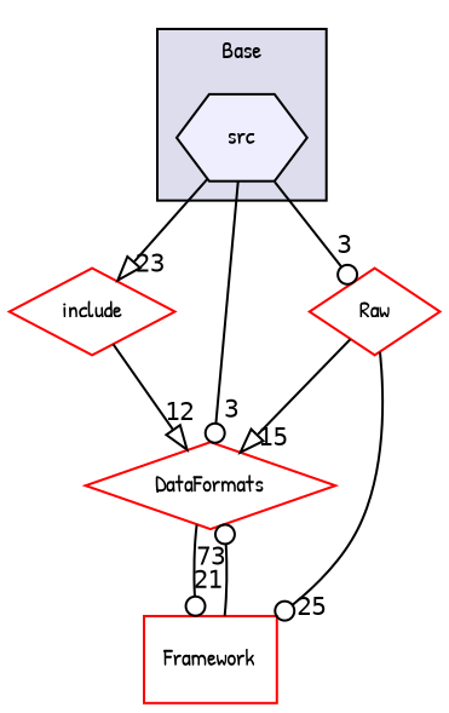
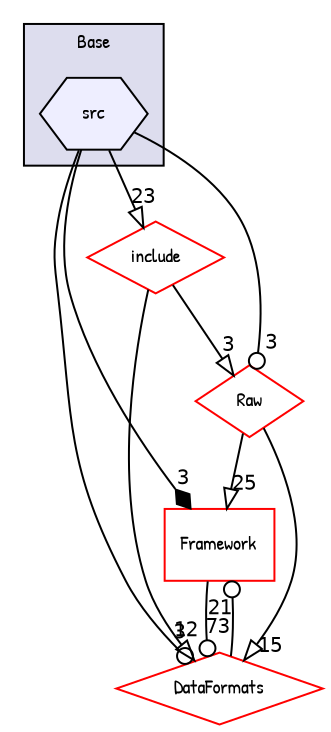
  digraph {
    compound=true
    fontname="Patrick Hand"
    node [fontname="Patrick Hand" fontsize=10 shape=diamond color=red]
    edge [arrowhead=onormal fontname="Patrick Hand" headlabel=3 labeldistance=1.5 labelfontname=Helvetica labelfontsize=10]
    n1 [fillcolor="#eeeeff" label=src pencolor=black shape=hexagon style=filled color=""]
    n2 [label=include]
    n3 [label=Framework shape=box]
    n4 [label=Raw]
    n5 [label=DataFormats]
    subgraph cluster_1 {
      bgcolor="#ddddee"
      fontsize=10
      label=Base
      pencolor=black
      n1
    }
    n1 -> n2 [headlabel=23]
+   n1 -> n3 [arrowhead=diamond]
    n1 -> n4 [arrowhead=odot]
    n1 -> n5 [arrowhead=odot]
+   n2 -> n4
    n2 -> n5 [headlabel=12]
    n3 -> n5 [arrowhead=odot headlabel=73]
-   n4 -> n3 [arrowhead=odot headlabel=25]
+   n4 -> n3 [headlabel=25]
    n4 -> n5 [headlabel=15]
    n5 -> n3 [arrowhead=odot headlabel=21]
  }
